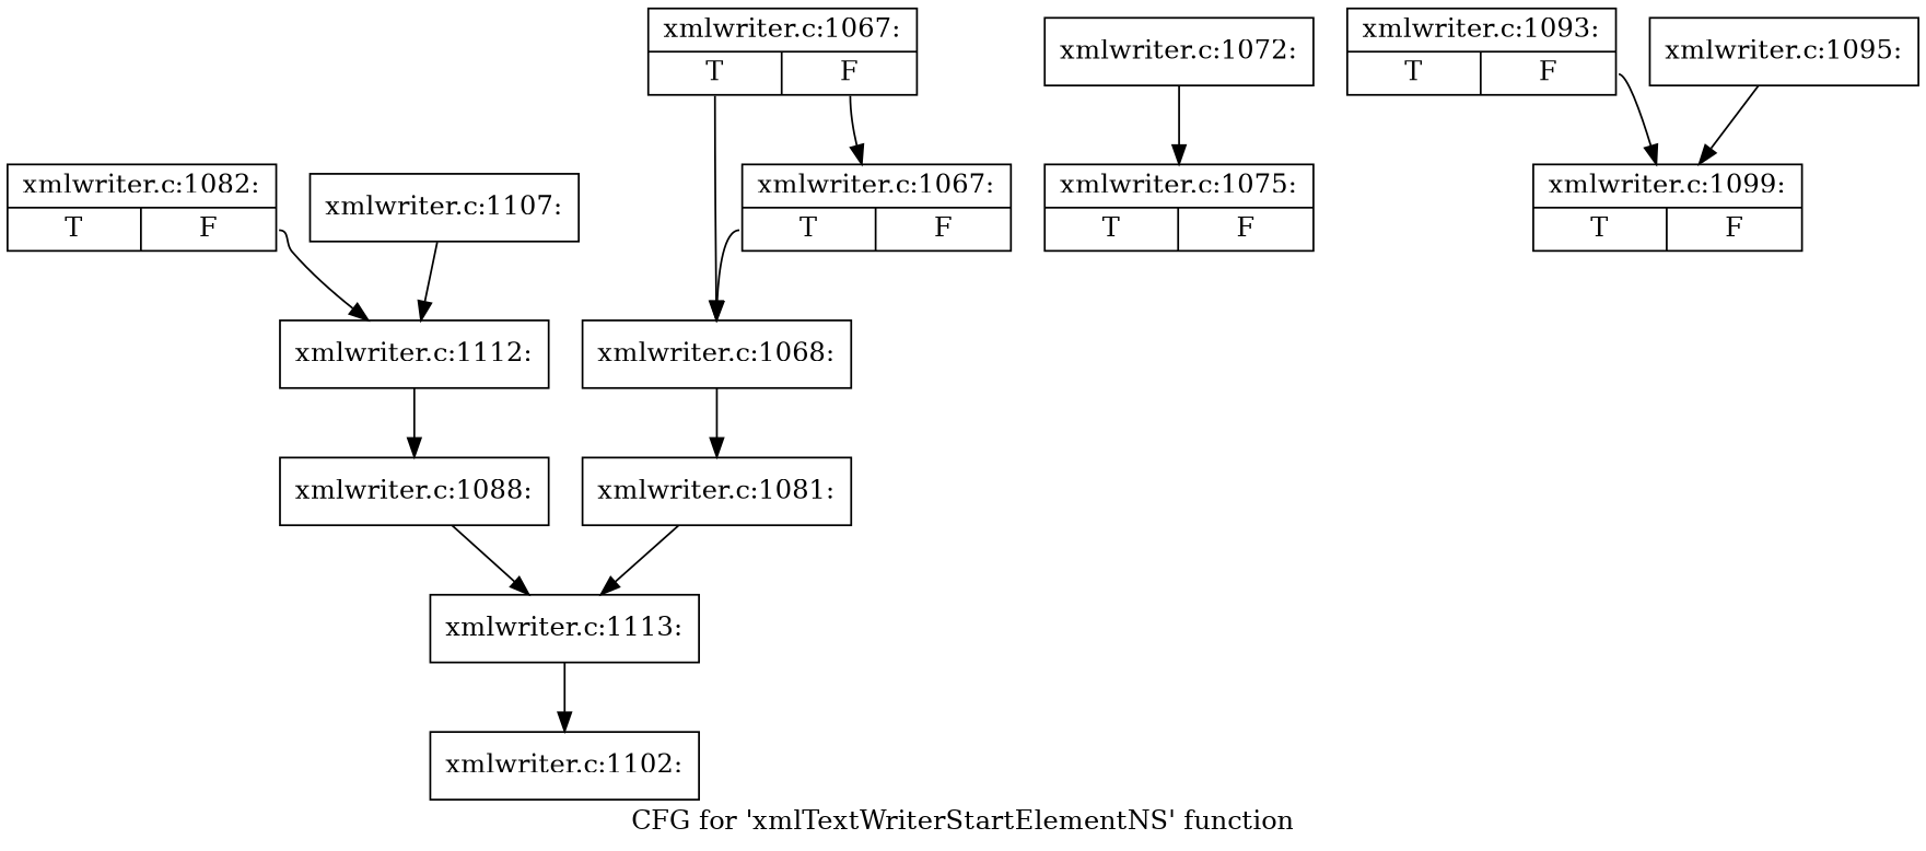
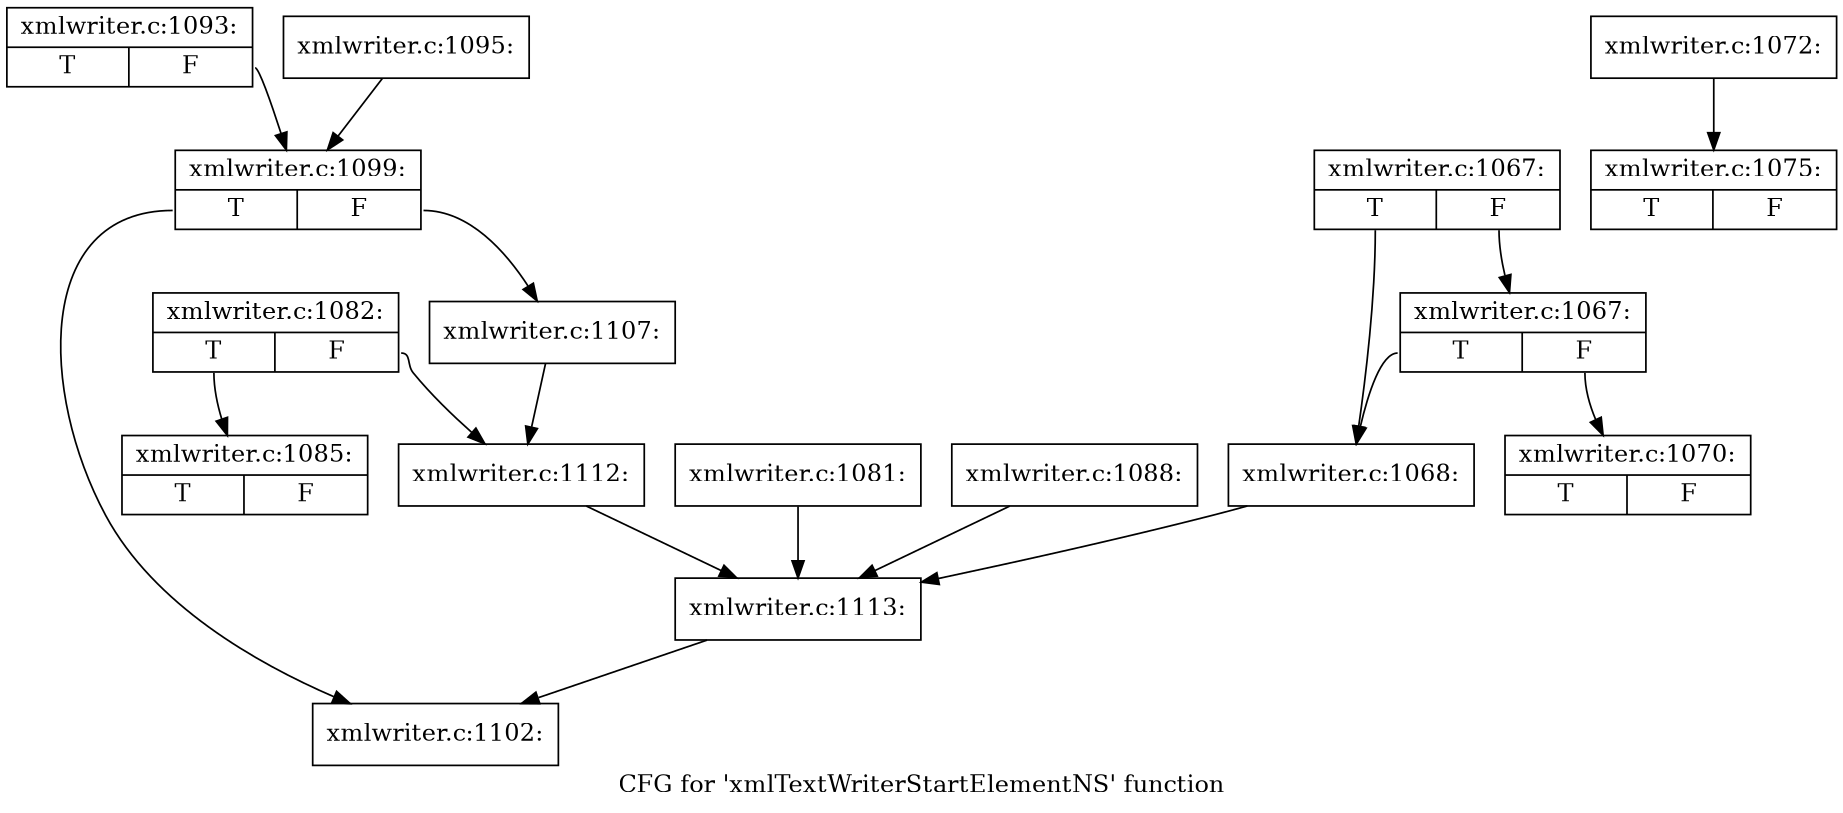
  digraph {
    label="CFG for 'xmlTextWriterStartElementNS' function"
    node [shape=record]
    edge [tailport=s0]
    n1 [label="{xmlwriter.c:1068:}"]
    n2 [label="{xmlwriter.c:1113:}"]
    n3 [label="{xmlwriter.c:1067:|{<s0>T|<s1>F}}"]
    n4 [label="{xmlwriter.c:1067:|{<s0>T|<s1>F}}"]
    n5 [label="{xmlwriter.c:1102:}"]
+   n6 [label="{xmlwriter.c:1070:|{<s0>T|<s1>F}}"]
    n7 [label="{xmlwriter.c:1072:}"]
    n8 [label="{xmlwriter.c:1075:|{<s0>T|<s1>F}}"]
    n9 [label="{xmlwriter.c:1081:}"]
    n10 [label="{xmlwriter.c:1082:|{<s0>T|<s1>F}}"]
+   n11 [label="{xmlwriter.c:1085:|{<s0>T|<s1>F}}"]
    n12 [label="{xmlwriter.c:1112:}"]
    n13 [label="{xmlwriter.c:1088:}"]
    n14 [label="{xmlwriter.c:1093:|{<s0>T|<s1>F}}"]
    n15 [label="{xmlwriter.c:1099:|{<s0>T|<s1>F}}"]
    n16 [label="{xmlwriter.c:1095:}"]
    n17 [label="{xmlwriter.c:1107:}"]
-   n1 -> n9
+   n1 -> n2
    n2 -> n5
    n3 -> n1
    n3 -> n4 [tailport=s1]
    n4 -> n1
+   n4 -> n6 [tailport=s1]
    n7 -> n8
    n9 -> n2
+   n10 -> n11
    n10 -> n12 [tailport=s1]
-   n12 -> n13
+   n12 -> n2
    n13 -> n2
    n14 -> n15 [tailport=s1]
+   n15 -> n5
+   n15 -> n17 [tailport=s1]
    n16 -> n15
    n17 -> n12
  }
